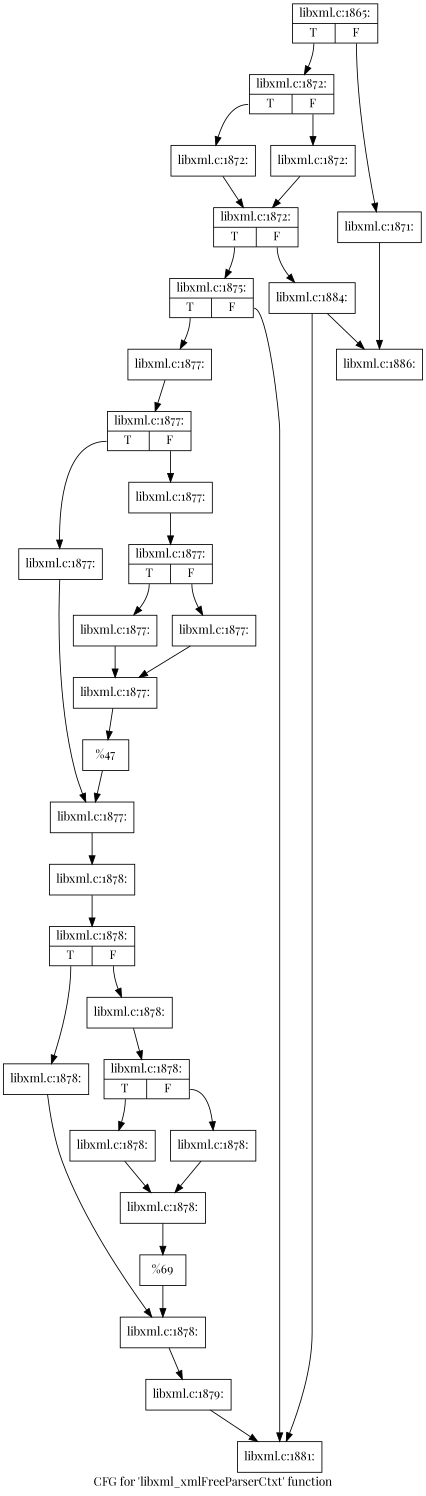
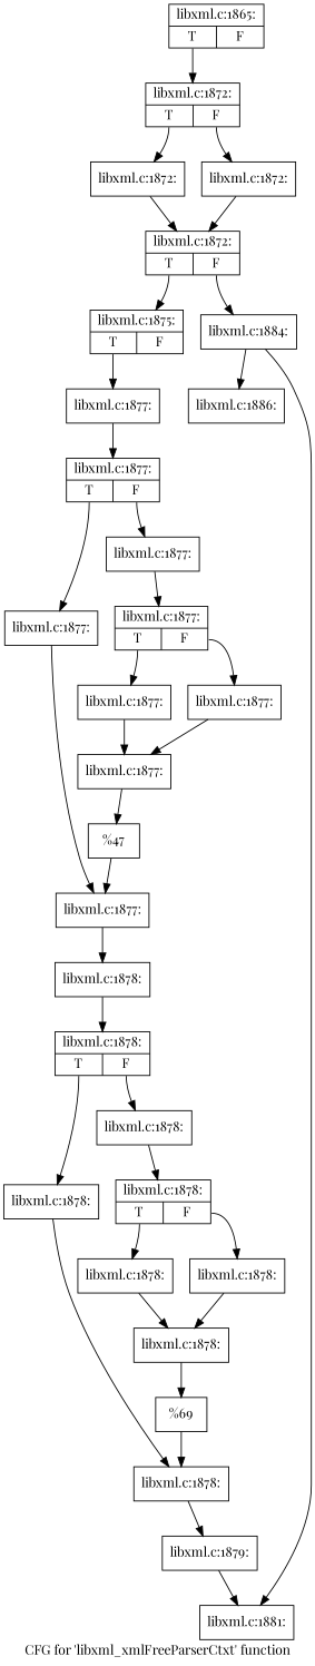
  digraph {
    fontname="Playfair Display"
    label="CFG for 'libxml_xmlFreeParserCtxt' function"
    node [fontname="Playfair Display" shape=record]
    edge [fontname="Playfair Display"]
    n1 [label="{libxml.c:1865:|{<s0>T|<s1>F}}"]
    n2 [label="{libxml.c:1872:|{<s0>T|<s1>F}}"]
-   n3 [label="{libxml.c:1871:}"]
    n4 [label="{libxml.c:1872:}"]
    n5 [label="{libxml.c:1872:}"]
    n6 [label="{libxml.c:1886:}"]
    n7 [label="{libxml.c:1872:|{<s0>T|<s1>F}}"]
    n8 [label="{libxml.c:1875:|{<s0>T|<s1>F}}"]
    n9 [label="{libxml.c:1884:}"]
    n10 [label="{libxml.c:1877:}"]
    n11 [label="{libxml.c:1881:}"]
    n12 [label="{libxml.c:1877:|{<s0>T|<s1>F}}"]
    n13 [label="{libxml.c:1877:}"]
    n14 [label="{libxml.c:1877:}"]
    n15 [label="{libxml.c:1877:}"]
    n16 [label="{libxml.c:1877:|{<s0>T|<s1>F}}"]
    n17 [label="{libxml.c:1878:}"]
    n18 [label="{libxml.c:1877:}"]
    n19 [label="{libxml.c:1877:}"]
    n20 [label="{libxml.c:1878:|{<s0>T|<s1>F}}"]
    n21 [label="{libxml.c:1877:}"]
    n22 [label="{%47}"]
    n23 [label="{libxml.c:1878:}"]
    n24 [label="{libxml.c:1878:}"]
    n25 [label="{libxml.c:1878:}"]
    n26 [label="{libxml.c:1878:|{<s0>T|<s1>F}}"]
    n27 [label="{libxml.c:1879:}"]
    n28 [label="{libxml.c:1878:}"]
    n29 [label="{libxml.c:1878:}"]
    n30 [label="{libxml.c:1878:}"]
    n31 [label="{%69}"]
    n1 -> n2 [tailport=s0]
-   n1 -> n3 [tailport=s1]
    n2 -> n4 [tailport=s0]
    n2 -> n5 [tailport=s1]
-   n3 -> n6
    n4 -> n7
    n5 -> n7
    n7 -> n8 [tailport=s0]
    n7 -> n9 [tailport=s1]
    n8 -> n10 [tailport=s0]
-   n8 -> n11 [tailport=s1]
    n9 -> n6
    n9 -> n11
    n10 -> n12
    n12 -> n13 [tailport=s0]
    n12 -> n14 [tailport=s1]
    n13 -> n15
    n14 -> n16
    n15 -> n17
    n16 -> n18 [tailport=s0]
    n16 -> n19 [tailport=s1]
    n17 -> n20
    n18 -> n21
    n19 -> n21
    n20 -> n23 [tailport=s0]
    n20 -> n24 [tailport=s1]
    n21 -> n22
    n22 -> n15
    n23 -> n25
    n24 -> n26
    n25 -> n27
    n26 -> n28 [tailport=s0]
    n26 -> n29 [tailport=s1]
    n27 -> n11
    n28 -> n30
    n29 -> n30
    n30 -> n31
    n31 -> n25
  }
